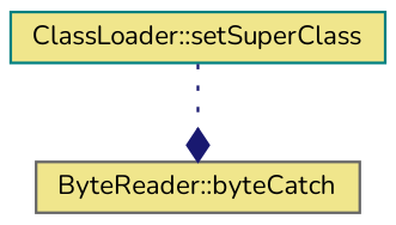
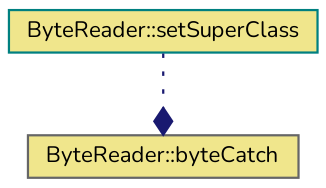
  digraph {
    rankdir=TB
    fontname=Nunito
    node [fillcolor=khaki fontname=Nunito fontsize=10 shape=record style=filled]
-   n1 [color=teal fontcolor=black height=0.2 label="ClassLoader::setSuperClass" width=0.4]
+   n1 [color=teal fontcolor=black height=0.2 label="ByteReader::setSuperClass" width=0.4]
    n2 [color=gray40 height=0.2 label="ByteReader::byteCatch" width=0.4]
    n1 -> n2 [color=midnightblue fontname=Nunito fontsize=10 labelfontname=Helvetica labelfontsize=10 style=dotted arrowhead=diamond]
  }
